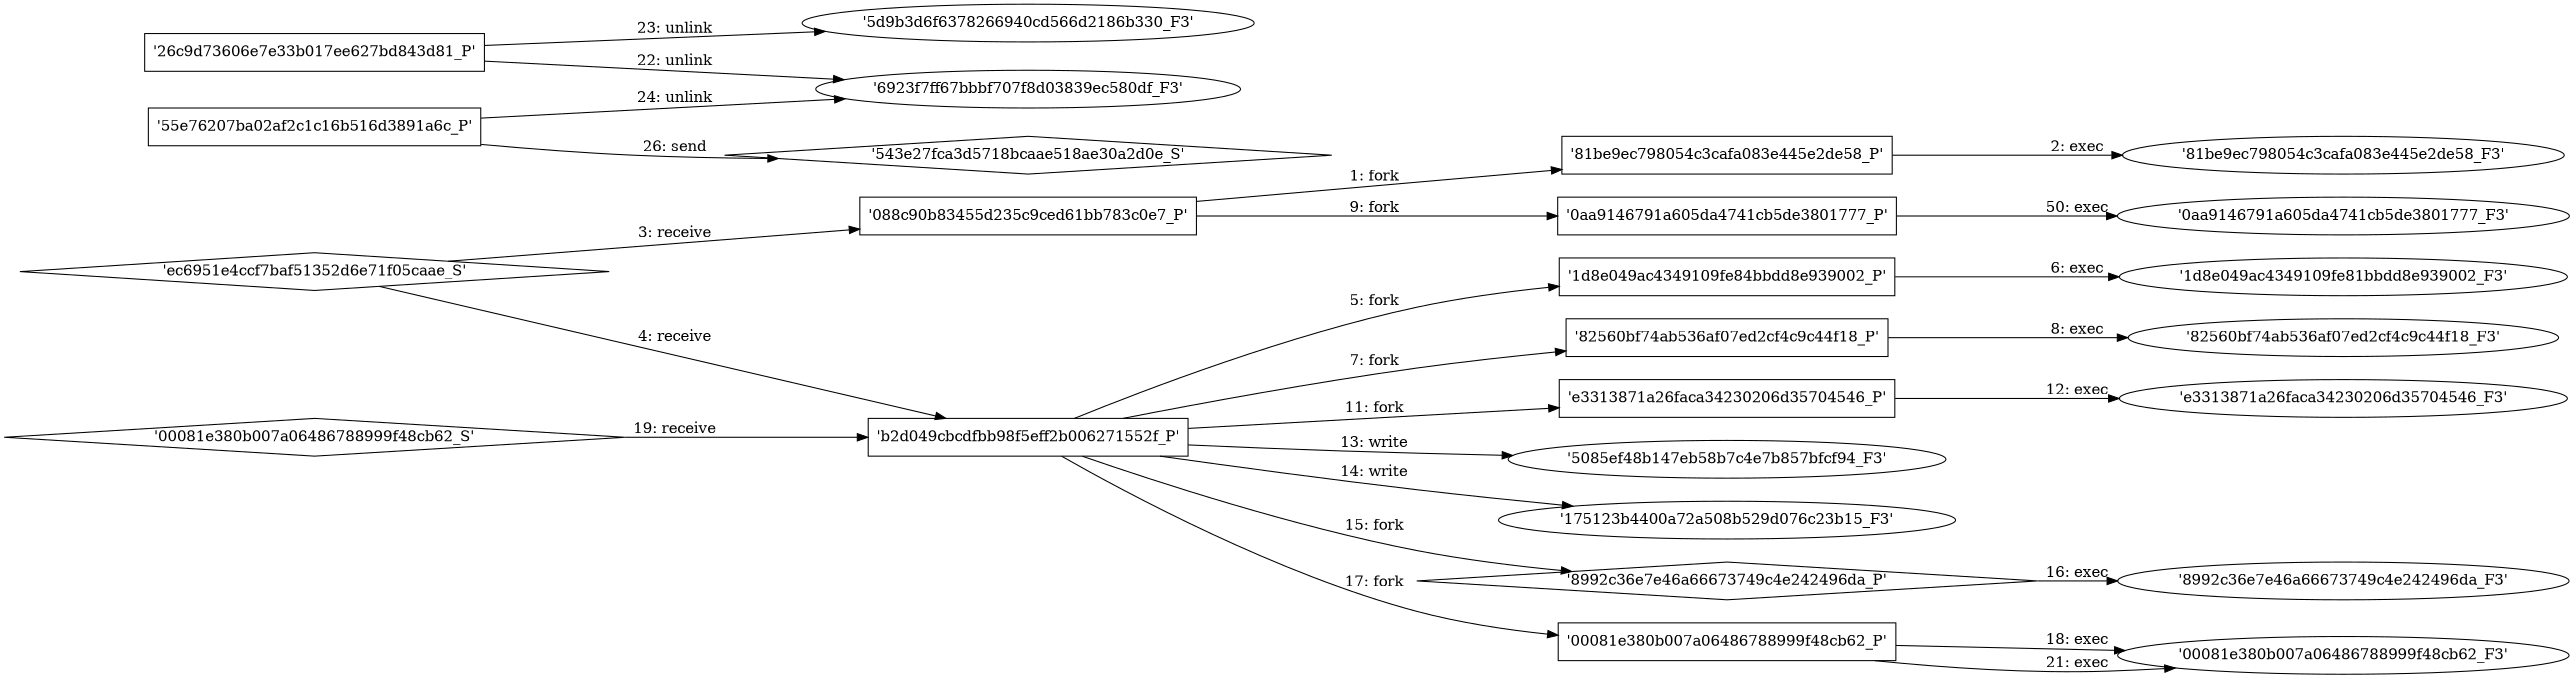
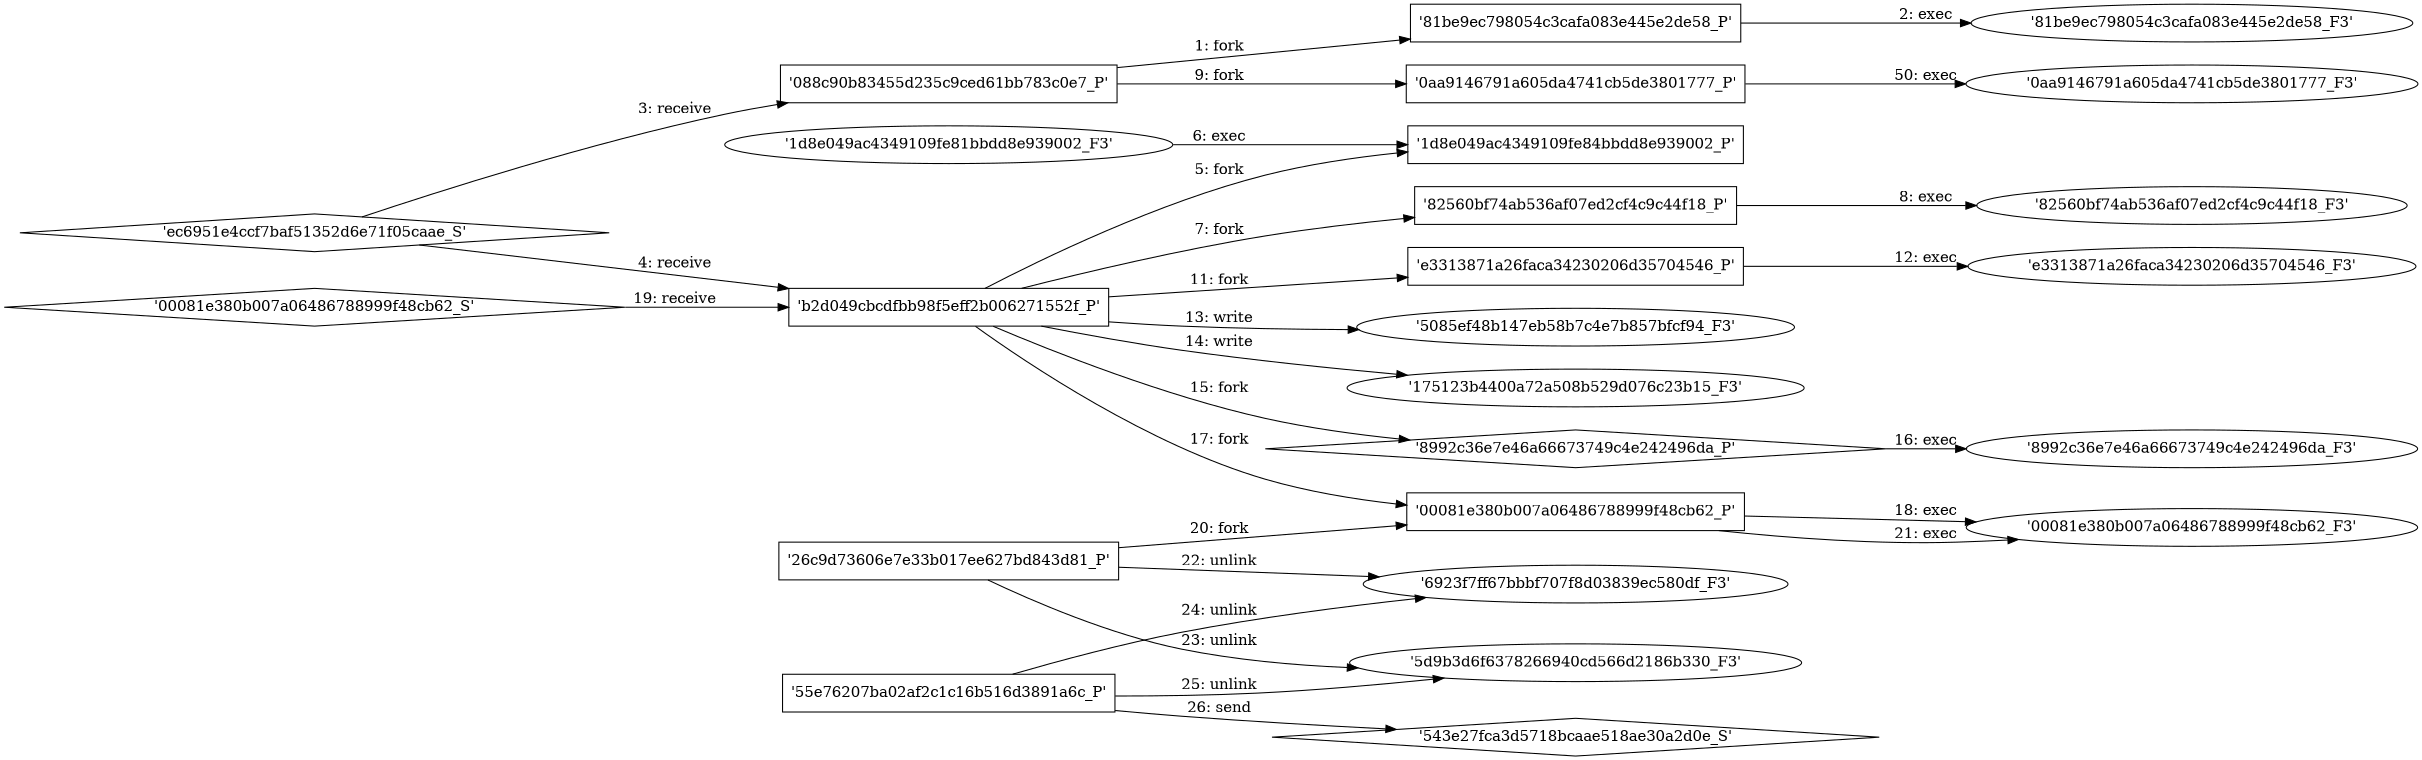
  digraph {
    engine=neato
    fixedsize=false
    fontsize=10
    nodesep=0.3
    rankdir=LR
    ranksep=0
    splines=true
    node [node_type=Process shape=ellipse]
    "'088c90b83455d235c9ced61bb783c0e7_P'" [shape=box]
    "'81be9ec798054c3cafa083e445e2de58_P'" [shape=box]
    "'0aa9146791a605da4741cb5de3801777_P'" [shape=box]
    "'81be9ec798054c3cafa083e445e2de58_F3'" [node_type=File]
    "'ec6951e4ccf7baf51352d6e71f05caae_S'" [node_type=Socket shape=diamond]
    "'b2d049cbcdfbb98f5eff2b006271552f_P'" [shape=box]
    n7 [label="'1d8e049ac4349109fe84bbdd8e939002_P'" shape=box]
    "'82560bf74ab536af07ed2cf4c9c44f18_P'" [shape=box]
    "'e3313871a26faca34230206d35704546_P'" [shape=box]
    "'5085ef48b147eb58b7c4e7b857bfcf94_F3'" [node_type=file]
    "'175123b4400a72a508b529d076c23b15_F3'" [node_type=file]
    "'8992c36e7e46a66673749c4e242496da_P'" [shape=diamond]
    "'00081e380b007a06486788999f48cb62_P'" [shape=box]
    "'1d8e049ac4349109fe81bbdd8e939002_F3'" [node_type=File]
    "'82560bf74ab536af07ed2cf4c9c44f18_F3'" [node_type=File]
    "'0aa9146791a605da4741cb5de3801777_F3'" [node_type=File]
    "'e3313871a26faca34230206d35704546_F3'" [node_type=File]
    "'8992c36e7e46a66673749c4e242496da_F3'" [node_type=File]
    "'00081e380b007a06486788999f48cb62_F3'" [node_type=File]
    "'00081e380b007a06486788999f48cb62_S'" [node_type=Socket shape=diamond]
    "'26c9d73606e7e33b017ee627bd843d81_P'" [shape=box]
    "'6923f7ff67bbbf707f8d03839ec580df_F3'" [node_type=file]
    "'5d9b3d6f6378266940cd566d2186b330_F3'" [node_type=file]
    "'55e76207ba02af2c1c16b516d3891a6c_P'" [shape=box]
    "'543e27fca3d5718bcaae518ae30a2d0e_S'" [node_type=Socket shape=diamond]
    "'088c90b83455d235c9ced61bb783c0e7_P'" -> "'81be9ec798054c3cafa083e445e2de58_P'" [label="1: fork"]
    "'088c90b83455d235c9ced61bb783c0e7_P'" -> "'0aa9146791a605da4741cb5de3801777_P'" [label="9: fork"]
    "'81be9ec798054c3cafa083e445e2de58_P'" -> "'81be9ec798054c3cafa083e445e2de58_F3'" [label="2: exec"]
    "'0aa9146791a605da4741cb5de3801777_P'" -> "'0aa9146791a605da4741cb5de3801777_F3'" [label="50: exec"]
    "'ec6951e4ccf7baf51352d6e71f05caae_S'" -> "'088c90b83455d235c9ced61bb783c0e7_P'" [label="3: receive"]
    "'ec6951e4ccf7baf51352d6e71f05caae_S'" -> "'b2d049cbcdfbb98f5eff2b006271552f_P'" [label="4: receive"]
    "'b2d049cbcdfbb98f5eff2b006271552f_P'" -> n7 [label="5: fork"]
    "'b2d049cbcdfbb98f5eff2b006271552f_P'" -> "'82560bf74ab536af07ed2cf4c9c44f18_P'" [label="7: fork"]
    "'b2d049cbcdfbb98f5eff2b006271552f_P'" -> "'e3313871a26faca34230206d35704546_P'" [label="11: fork"]
    "'b2d049cbcdfbb98f5eff2b006271552f_P'" -> "'5085ef48b147eb58b7c4e7b857bfcf94_F3'" [label="13: write"]
    "'b2d049cbcdfbb98f5eff2b006271552f_P'" -> "'175123b4400a72a508b529d076c23b15_F3'" [label="14: write"]
    "'b2d049cbcdfbb98f5eff2b006271552f_P'" -> "'8992c36e7e46a66673749c4e242496da_P'" [label="15: fork"]
    "'b2d049cbcdfbb98f5eff2b006271552f_P'" -> "'00081e380b007a06486788999f48cb62_P'" [label="17: fork"]
-   n7 -> "'1d8e049ac4349109fe81bbdd8e939002_F3'" [label="6: exec"]
+   "'1d8e049ac4349109fe81bbdd8e939002_F3'" -> n7 [label="6: exec"]
    "'82560bf74ab536af07ed2cf4c9c44f18_P'" -> "'82560bf74ab536af07ed2cf4c9c44f18_F3'" [label="8: exec"]
    "'e3313871a26faca34230206d35704546_P'" -> "'e3313871a26faca34230206d35704546_F3'" [label="12: exec"]
    "'8992c36e7e46a66673749c4e242496da_P'" -> "'8992c36e7e46a66673749c4e242496da_F3'" [label="16: exec"]
    "'00081e380b007a06486788999f48cb62_P'" -> "'00081e380b007a06486788999f48cb62_F3'" [label="18: exec"]
    "'00081e380b007a06486788999f48cb62_P'" -> "'00081e380b007a06486788999f48cb62_F3'" [label="21: exec"]
    "'00081e380b007a06486788999f48cb62_S'" -> "'b2d049cbcdfbb98f5eff2b006271552f_P'" [label="19: receive"]
+   "'26c9d73606e7e33b017ee627bd843d81_P'" -> "'00081e380b007a06486788999f48cb62_P'" [label="20: fork"]
    "'26c9d73606e7e33b017ee627bd843d81_P'" -> "'6923f7ff67bbbf707f8d03839ec580df_F3'" [label="22: unlink"]
    "'26c9d73606e7e33b017ee627bd843d81_P'" -> "'5d9b3d6f6378266940cd566d2186b330_F3'" [label="23: unlink"]
    "'55e76207ba02af2c1c16b516d3891a6c_P'" -> "'6923f7ff67bbbf707f8d03839ec580df_F3'" [label="24: unlink"]
+   "'55e76207ba02af2c1c16b516d3891a6c_P'" -> "'5d9b3d6f6378266940cd566d2186b330_F3'" [label="25: unlink"]
    "'55e76207ba02af2c1c16b516d3891a6c_P'" -> "'543e27fca3d5718bcaae518ae30a2d0e_S'" [label="26: send"]
  }
